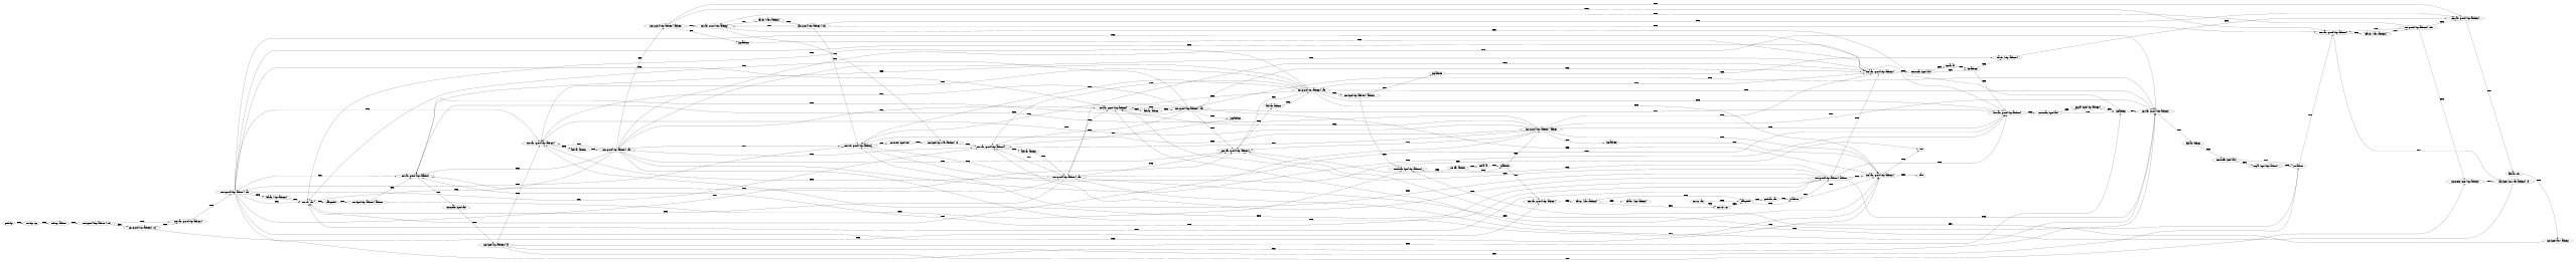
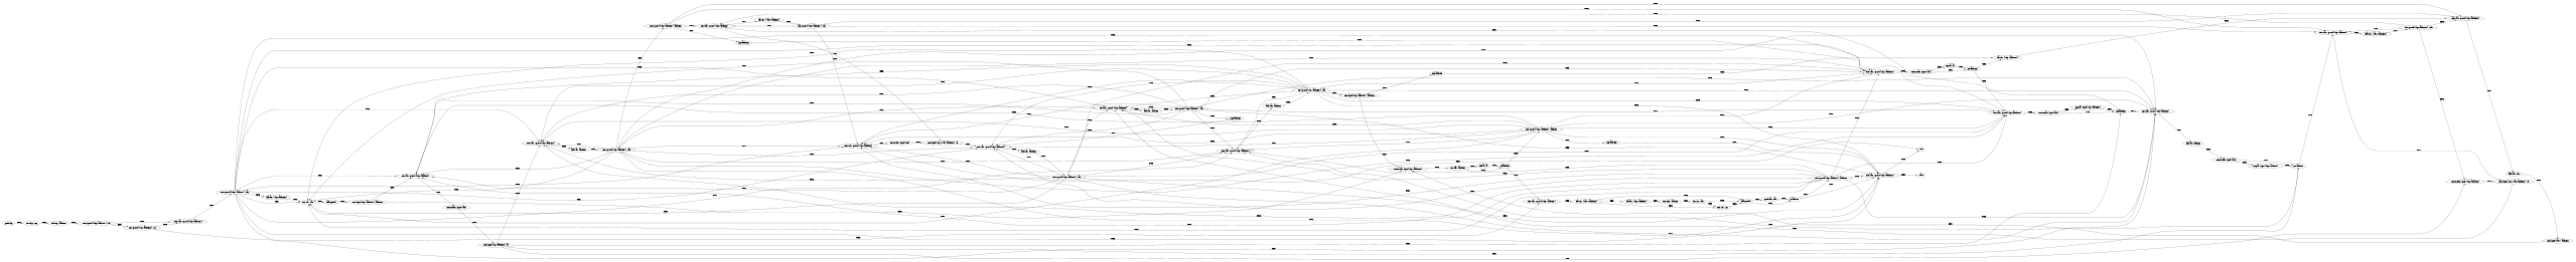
  digraph {
    rankdir=LR
    n1 [label="push rbp"]
    n2 [label="mov rbp , rsp"]
    n3 [label="sub rsp , address"]
    n4 [label="mov qword [ rbp - address ] , rdi"]
    n5 [label="mov qword [ rbp - address ] , rsi"]
    n6 [label="mov rax , qword [ rbp - address ]"]
    n7 [label="mov rax , qword [ rbp - address ]"]
    n8 [label="mov qword [ rbp - address ] , rax"]
    n9 [label="lea rcx , [ rax + address ]"]
    n10 [label="lea rax , [ rbp - address ]"]
    n11 [label="mov rdi , rax"]
    n12 [label="mov rax , qword [ rbp - address ]"]
    n13 [label="mov rax , qword [ rbp - address ]"]
    n14 [label="mov rax , qword [ rbp - address ]"]
    n15 [label="mov rax , qword [ rbp - address ]"]
    n16 [label="mov rax , qword [ rbp - address ]"]
    n17 [label="mov rdx , qword [ rbp - address ]"]
    n18 [label="mov rax , qword [ rbp - address ]"]
    n19 [label="mov rax , qword [ rbp - address ]"]
    n20 [label="mov rax , qword [ rbp - address ]"]
    n21 [label="mov rax , qword [ rbp - address ]"]
    n22 [label="call symbol"]
    n23 [label="movzx eax , byte [ rax ]"]
    n24 [label="add rax , address"]
    n25 [label="movzx eax , byte [ rax ]"]
    n26 [label="movzx eax , byte [ rax ]"]
    n27 [label="add rax , address"]
    n28 [label="movzx edx , byte [ rdx ]"]
    n29 [label=retn]
    n30 [label="add rax , address"]
    n31 [label="add rax , address"]
    n32 [label=leave]
    n33 [label="add rax , address"]
    n34 [label="mov byte [ rbp - address ] , address"]
    n35 [label="movzx eax , byte [ rbp - address ]"]
    n36 [label="xor eax , address"]
    n37 [label="mov byte [ rbp - address ] , al"]
    n38 [label="jne address"]
    n39 [label="jne address"]
    n40 [label="movzx edx , byte [ rbp - address ]"]
    n41 [label="mov rax , qword [ rbp - address ]"]
    n42 [label="mov rax , qword [ rbp - address ]"]
    n43 [label="mov byte [ rbp + rax - address ] , dl"]
    n44 [label="mov qword [ rbp - address ] , rax"]
    n45 [label="mov qword [ rbp - address ] , address"]
    n46 [label="jmp address"]
    n47 [label="mov rax , qword [ rbp - address ]"]
    n48 [label="lea rdx , [ rax + address ]"]
    n49 [label="mov byte [ rbp + rax - address ] , dl"]
    n50 [label="add rax , rdx"]
    n51 [label="lea rdx , [ rax + address ]"]
    n52 [label="test al , al"]
    n53 [label="jne address"]
    n54 [label="lea rdx , [ rbp - address ]"]
    n55 [label="cmp al , byte [ rbp - address ]"]
    n56 [label="mov qword [ rbp - address ] , rdx"]
    n57 [label="movzx eax , byte [ rax ]"]
    n58 [label="mov byte [ rax ] , address"]
    n59 [label="test al , al"]
    n60 [label="je address"]
    n61 [label="mov qword [ rbp - address ] , address"]
    n62 [label="jmp address"]
    n63 [label="lea rax , [ rbp - address ]"]
    n64 [label="mov rdi , rcx"]
    n65 [label="call symbol"]
    n66 [label="mov qword [ rbp - address ] , rax"]
    n67 [label="cmp al , byte [ rbp - address ]"]
    n68 [label="mov qword [ rbp - address ] , rax"]
    n69 [label="mov qword [ rbp - address ] , rdx"]
+   n70 [label="mov edx , address"]
    n71 [label="push eax , eax"]
    n72 [label="je address"]
    n73 [label="mov rsi , rax"]
    n74 [label="mov qword [ rbp - address ] , address"]
    n75 [label="mov byte [ rbp - address ] , address"]
    n76 [label="jmp address"]
    n77 [label="mov qword [ rbp - address ] , rax"]
    n78 [label="jmp address"]
    n1 -> n2 [label=CFG]
    n2 -> n3 [label=CFG]
    n3 -> n4 [label=CFG]
    n4 -> n5 [label=CFG]
    n4 -> n6 [label=DFG]
    n5 -> n6 [label=CFG]
    n5 -> n7 [label=DFG]
    n6 -> n8 [label=DFG]
    n7 -> n9 [label=DFG]
    n8 -> n10 [label=CFG]
    n8 -> n11 [label=DFG]
    n8 -> n12 [label=DFG]
    n8 -> n13 [label=DFG]
    n8 -> n14 [label=DFG]
    n8 -> n15 [label=DFG]
    n8 -> n16 [label=DFG]
    n8 -> n17 [label=DFG]
    n8 -> n18 [label=DFG]
    n8 -> n19 [label=DFG]
    n8 -> n20 [label=DFG]
    n8 -> n21 [label=DFG]
    n9 -> n63 [label=CFG]
    n9 -> n64 [label=DFG]
    n9 -> n65 [label=DFG]
    n10 -> n11 [label=CFG]
    n11 -> n22 [label=DFG]
    n12 -> n23 [label=DFG]
    n13 -> n24 [label=DFG]
    n14 -> n25 [label=DFG]
    n15 -> n26 [label=DFG]
    n16 -> n27 [label=DFG]
    n17 -> n28 [label=CFG]
    n17 -> n29 [label=CFG]
    n18 -> n30 [label=DFG]
    n19 -> n31 [label=DFG]
    n20 -> n29 [label=DFG]
    n20 -> n32 [label=CFG]
    n21 -> n33 [label=DFG]
    n22 -> n34 [label=CFG]
    n23 -> n37 [label=DFG]
    n24 -> n44 [label=DFG]
    n25 -> n52 [label=CFG]
    n25 -> n53 [label=DFG]
    n26 -> n38 [label=DFG]
    n26 -> n55 [label=CFG]
    n27 -> n57 [label=DFG]
    n28 -> n49 [label=DFG]
    n30 -> n66 [label=DFG]
    n31 -> n68 [label=DFG]
    n33 -> n77 [label=DFG]
    n34 -> n12 [label=CFG]
    n34 -> n35 [label=DFG]
-   n36 -> n35 [label=DFG]
+   n35 -> n36 [label=DFG]
    n36 -> n59 [label=CFG]
    n36 -> n60 [label=DFG]
    n37 -> n13 [label=CFG]
    n37 -> n38 [label=DFG]
    n37 -> n39 [label=DFG]
    n37 -> n40 [label=DFG]
    n38 -> n16 [label=CFG]
    n38 -> n41 [label=CFG]
    n39 -> n19 [label=CFG]
    n39 -> n42 [label=CFG]
    n40 -> n43 [label=DFG]
    n41 -> n48 [label=DFG]
    n41 -> n49 [label=DFG]
    n42 -> n43 [label=DFG]
    n42 -> n51 [label=DFG]
    n43 -> n21 [label=CFG]
    n44 -> n11 [label=DFG]
    n44 -> n12 [label=DFG]
    n44 -> n13 [label=DFG]
    n44 -> n14 [label=DFG]
    n44 -> n15 [label=DFG]
    n44 -> n16 [label=DFG]
    n44 -> n17 [label=DFG]
    n44 -> n18 [label=DFG]
    n44 -> n19 [label=DFG]
    n44 -> n20 [label=DFG]
    n44 -> n21 [label=DFG]
    n44 -> n45 [label=CFG]
    n45 -> n41 [label=DFG]
    n45 -> n42 [label=DFG]
    n45 -> n46 [label=CFG]
    n45 -> n47 [label=DFG]
    n46 -> n14 [label=CFG]
    n47 -> n50 [label=DFG]
    n48 -> n56 [label=DFG]
    n49 -> n18 [label=CFG]
    n50 -> n58 [label=DFG]
    n51 -> n69 [label=DFG]
    n52 -> n53 [label=CFG]
    n53 -> n15 [label=CFG]
    n53 -> n54 [label=CFG]
    n54 -> n47 [label=CFG]
    n55 -> n38 [label=CFG]
    n56 -> n17 [label=CFG]
    n56 -> n41 [label=DFG]
    n56 -> n42 [label=DFG]
    n56 -> n47 [label=DFG]
    n57 -> n39 [label=DFG]
    n57 -> n67 [label=CFG]
    n58 -> n35 [label=CFG]
    n59 -> n60 [label=CFG]
    n60 -> n7 [label=CFG]
    n60 -> n61 [label=CFG]
    n61 -> n11 [label=DFG]
    n61 -> n12 [label=DFG]
    n61 -> n13 [label=DFG]
    n61 -> n14 [label=DFG]
    n61 -> n15 [label=DFG]
    n61 -> n16 [label=DFG]
    n61 -> n17 [label=DFG]
    n61 -> n18 [label=DFG]
    n61 -> n19 [label=DFG]
    n61 -> n20 [label=DFG]
    n61 -> n21 [label=DFG]
    n61 -> n62 [label=CFG]
    n62 -> n20 [label=CFG]
+   n63 -> n70 [label=CFG]
    n64 -> n65 [label=DFG]
    n65 -> n71 [label=CFG]
    n65 -> n72 [label=DFG]
    n66 -> n11 [label=DFG]
    n66 -> n12 [label=DFG]
    n66 -> n13 [label=DFG]
    n66 -> n14 [label=DFG]
    n66 -> n15 [label=DFG]
    n66 -> n16 [label=DFG]
    n66 -> n17 [label=DFG]
    n66 -> n18 [label=DFG]
    n66 -> n19 [label=DFG]
    n66 -> n20 [label=DFG]
    n66 -> n21 [label=DFG]
    n67 -> n39 [label=CFG]
    n68 -> n11 [label=DFG]
    n68 -> n12 [label=DFG]
    n68 -> n13 [label=DFG]
    n68 -> n14 [label=DFG]
    n68 -> n15 [label=DFG]
    n68 -> n16 [label=DFG]
    n68 -> n17 [label=DFG]
    n68 -> n18 [label=DFG]
    n68 -> n19 [label=DFG]
    n68 -> n20 [label=DFG]
    n68 -> n21 [label=DFG]
    n68 -> n75 [label=CFG]
    n69 -> n40 [label=CFG]
    n69 -> n41 [label=DFG]
    n69 -> n42 [label=DFG]
    n69 -> n47 [label=DFG]
+   n70 -> n73 [label=CFG]
    n71 -> n72 [label=CFG]
    n72 -> n20 [label=CFG]
    n72 -> n74 [label=CFG]
    n73 -> n64 [label=CFG]
    n73 -> n65 [label=DFG]
    n74 -> n11 [label=DFG]
    n74 -> n12 [label=DFG]
    n74 -> n13 [label=DFG]
    n74 -> n14 [label=DFG]
    n74 -> n15 [label=DFG]
    n74 -> n16 [label=DFG]
    n74 -> n17 [label=DFG]
    n74 -> n18 [label=DFG]
    n74 -> n19 [label=DFG]
    n74 -> n20 [label=DFG]
    n74 -> n21 [label=DFG]
    n75 -> n35 [label=DFG]
    n75 -> n76 [label=CFG]
    n76 -> n54 [label=CFG]
    n77 -> n11 [label=DFG]
    n77 -> n12 [label=DFG]
    n77 -> n13 [label=DFG]
    n77 -> n14 [label=DFG]
    n77 -> n15 [label=DFG]
    n77 -> n16 [label=DFG]
    n77 -> n17 [label=DFG]
    n77 -> n18 [label=DFG]
    n77 -> n19 [label=DFG]
    n77 -> n20 [label=DFG]
    n77 -> n21 [label=DFG]
    n77 -> n78 [label=CFG]
    n78 -> n18 [label=CFG]
  }
